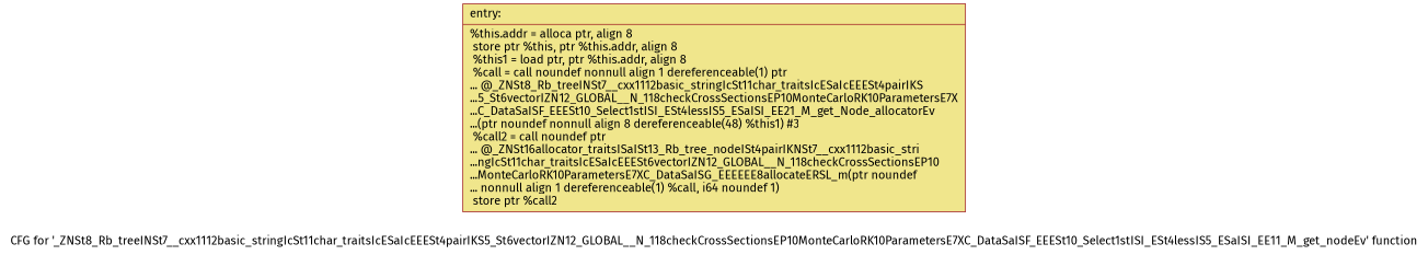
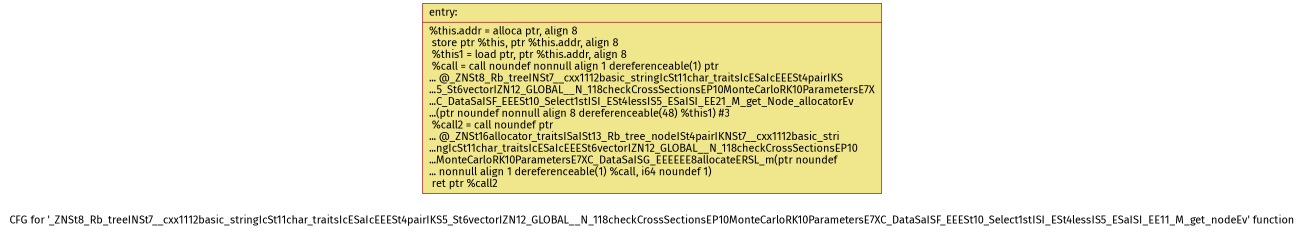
  digraph {
    label="CFG for '_ZNSt8_Rb_treeINSt7__cxx1112basic_stringIcSt11char_traitsIcESaIcEEESt4pairIKS5_St6vectorIZN12_GLOBAL__N_118checkCrossSectionsEP10MonteCarloRK10ParametersE7XC_DataSaISF_EEESt10_Select1stISI_ESt4lessIS5_ESaISI_EE11_M_get_nodeEv' function"
    fontname="Fira Sans"
-   n1 [color=brown fillcolor=khaki fontname="Fira Sans" label="{entry:\l|  %this.addr = alloca ptr, align 8\l  store ptr %this, ptr %this.addr, align 8\l  %this1 = load ptr, ptr %this.addr, align 8\l  %call = call noundef nonnull align 1 dereferenceable(1) ptr\l... @_ZNSt8_Rb_treeINSt7__cxx1112basic_stringIcSt11char_traitsIcESaIcEEESt4pairIKS\l...5_St6vectorIZN12_GLOBAL__N_118checkCrossSectionsEP10MonteCarloRK10ParametersE7X\l...C_DataSaISF_EEESt10_Select1stISI_ESt4lessIS5_ESaISI_EE21_M_get_Node_allocatorEv\l...(ptr noundef nonnull align 8 dereferenceable(48) %this1) #3\l  %call2 = call noundef ptr\l... @_ZNSt16allocator_traitsISaISt13_Rb_tree_nodeISt4pairIKNSt7__cxx1112basic_stri\l...ngIcSt11char_traitsIcESaIcEEESt6vectorIZN12_GLOBAL__N_118checkCrossSectionsEP10\l...MonteCarloRK10ParametersE7XC_DataSaISG_EEEEEE8allocateERSL_m(ptr noundef\l... nonnull align 1 dereferenceable(1) %call, i64 noundef 1)\l  store ptr %call2\l}" shape=record style=filled]
+   n1 [color=brown fillcolor=khaki fontname="Fira Sans" label="{entry:\l|  %this.addr = alloca ptr, align 8\l  store ptr %this, ptr %this.addr, align 8\l  %this1 = load ptr, ptr %this.addr, align 8\l  %call = call noundef nonnull align 1 dereferenceable(1) ptr\l... @_ZNSt8_Rb_treeINSt7__cxx1112basic_stringIcSt11char_traitsIcESaIcEEESt4pairIKS\l...5_St6vectorIZN12_GLOBAL__N_118checkCrossSectionsEP10MonteCarloRK10ParametersE7X\l...C_DataSaISF_EEESt10_Select1stISI_ESt4lessIS5_ESaISI_EE21_M_get_Node_allocatorEv\l...(ptr noundef nonnull align 8 dereferenceable(48) %this1) #3\l  %call2 = call noundef ptr\l... @_ZNSt16allocator_traitsISaISt13_Rb_tree_nodeISt4pairIKNSt7__cxx1112basic_stri\l...ngIcSt11char_traitsIcESaIcEEESt6vectorIZN12_GLOBAL__N_118checkCrossSectionsEP10\l...MonteCarloRK10ParametersE7XC_DataSaISG_EEEEEE8allocateERSL_m(ptr noundef\l... nonnull align 1 dereferenceable(1) %call, i64 noundef 1)\l  ret ptr %call2\l}" shape=record style=filled]
  }
